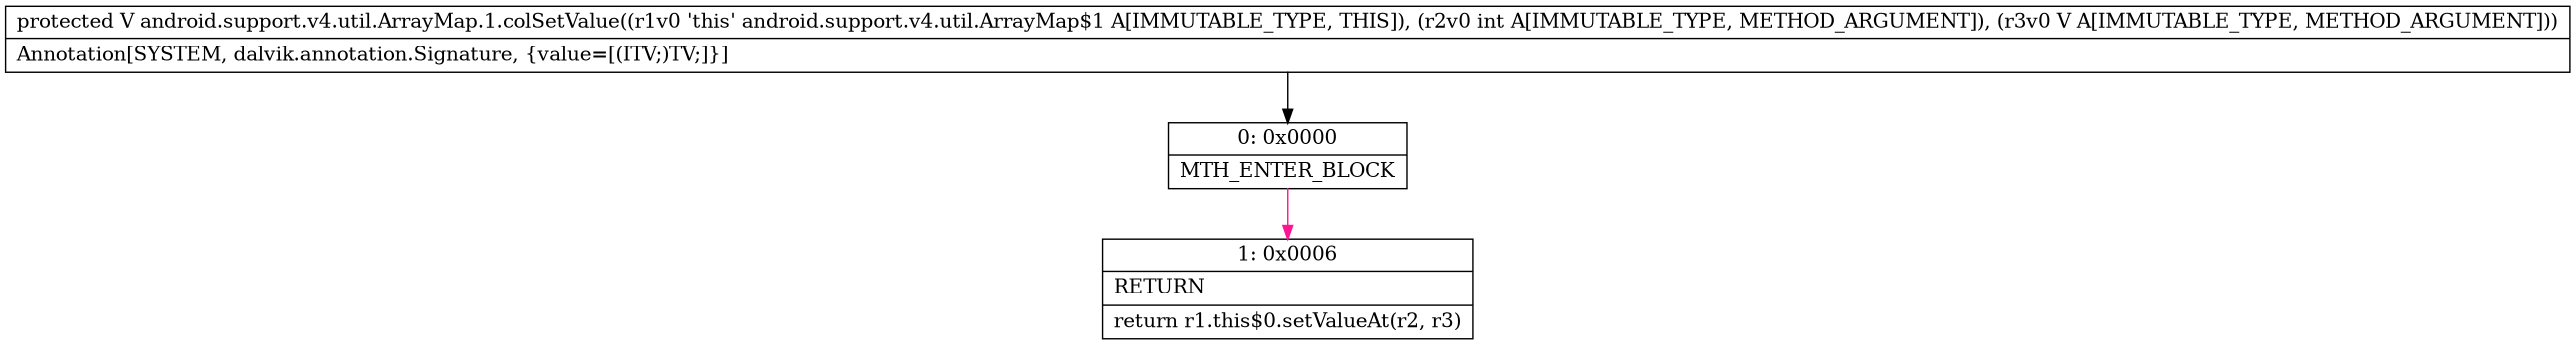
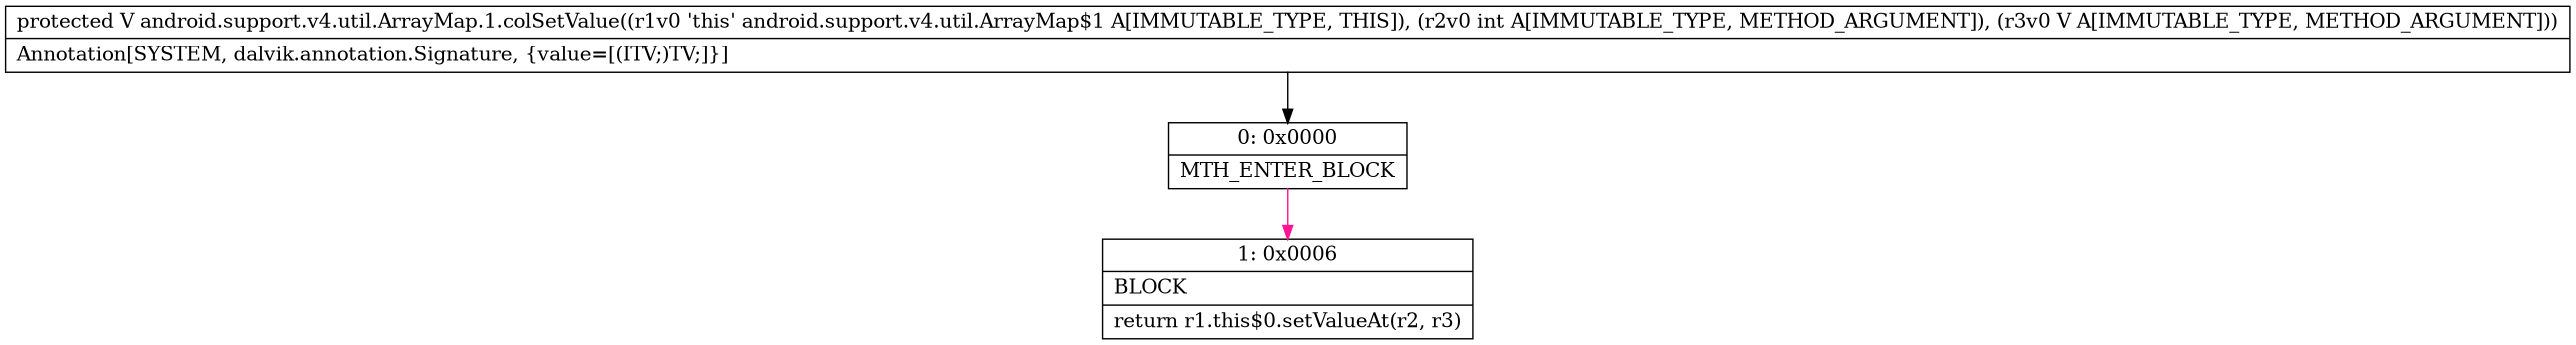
  digraph {
    node [shape=record]
    n1 [label="{0\:\ 0x0000|MTH_ENTER_BLOCK\l}"]
-   n2 [label="{1\:\ 0x0006|RETURN\l|return r1.this$0.setValueAt(r2, r3)\l}"]
+   n2 [label="{1\:\ 0x0006|BLOCK\l|return r1.this$0.setValueAt(r2, r3)\l}"]
    n3 [label="{protected V android.support.v4.util.ArrayMap.1.colSetValue((r1v0 'this' android.support.v4.util.ArrayMap$1 A[IMMUTABLE_TYPE, THIS]), (r2v0 int A[IMMUTABLE_TYPE, METHOD_ARGUMENT]), (r3v0 V A[IMMUTABLE_TYPE, METHOD_ARGUMENT]))  | Annotation[SYSTEM, dalvik.annotation.Signature, \{value=[(ITV;)TV;]\}]\l}"]
    n1 -> n2 [color=deeppink]
    n3 -> n1 [color=black]
  }
